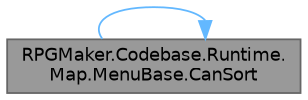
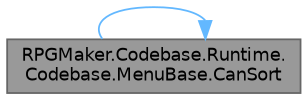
  digraph {
    rankdir=LR
-   n1 [color=gray40 fillcolor=grey60 fontcolor=black fontname=Helvetica fontsize=10 height=0.2 label="RPGMaker.Codebase.Runtime.\lMap.MenuBase.CanSort" shape=box style=filled width=0.4]
+   n1 [color=gray40 fillcolor=grey60 fontcolor=black fontname=Helvetica fontsize=10 height=0.2 label="RPGMaker.Codebase.Runtime.\lCodebase.MenuBase.CanSort" shape=box style=filled width=0.4]
    n1 -> n1 [color=steelblue1 fontname=Helvetica fontsize=10 labelfontname=Helvetica labelfontsize=10 style=solid]
  }
